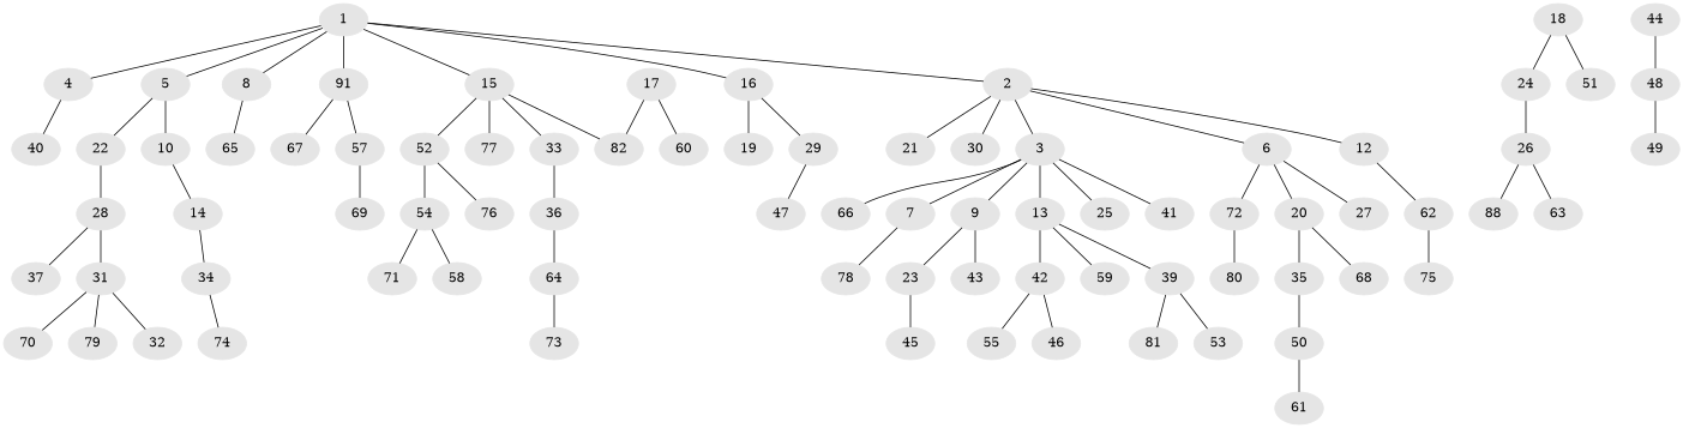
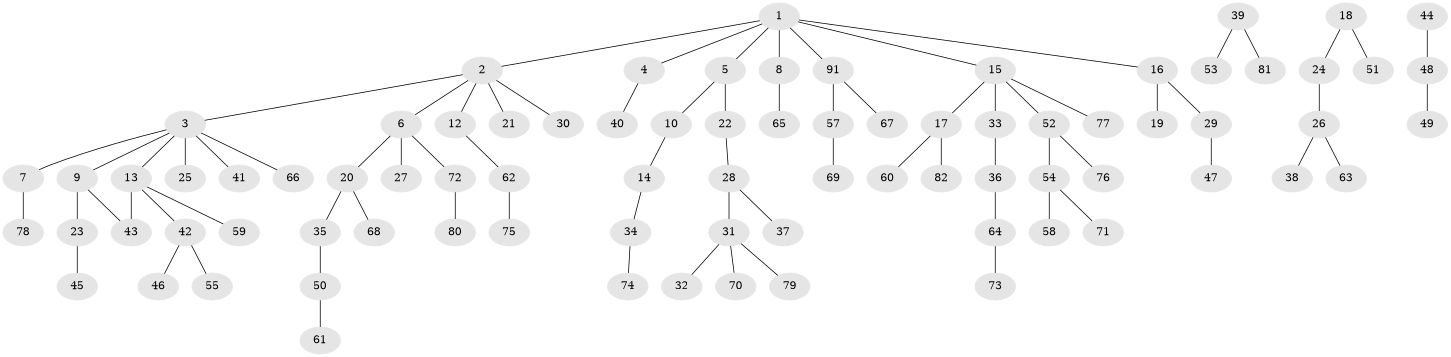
  graph {
    node [color=gray90 style=filled]
    1
    2
    4
    5
    8
    n6 [label=91]
    15
    16
    3
    6
    12
    21
    30
    40
    10
    22
    65
    57
    67
    17
    33
    52
    77
    19
    29
    7
    9
    13
    25
    41
    66
    20
    27
    72
    62
    78
    23
    43
    39
    42
    59
    14
    28
    35
    68
    80
    18
    24
    51
    45
    34
    69
    75
    53
    81
    46
    55
    74
    60
    82
    36
    54
    76
    47
    26
    50
    31
    37
-   38 [label=88]
+   38
    63
    44
    48
    32
    70
    79
    64
    61
    73
    49
    58
    71
    1 -- 2
    1 -- 4
    1 -- 5
    1 -- 8
    1 -- n6
    1 -- 15
    1 -- 16
    2 -- 3
    2 -- 6
    2 -- 12
    2 -- 21
    2 -- 30
    4 -- 40
    5 -- 10
    5 -- 22
    8 -- 65
    n6 -- 57
    n6 -- 67
-   15 -- 82
+   15 -- 17
    15 -- 33
    15 -- 52
    15 -- 77
    16 -- 19
    16 -- 29
    3 -- 7
    3 -- 9
    3 -- 13
    3 -- 25
    3 -- 41
    3 -- 66
    6 -- 20
    6 -- 27
    6 -- 72
    12 -- 62
    10 -- 14
    22 -- 28
    57 -- 69
    17 -- 60
    17 -- 82
    33 -- 36
    52 -- 54
    52 -- 76
    29 -- 47
    7 -- 78
    9 -- 23
    9 -- 43
-   13 -- 39
+   13 -- 43
    13 -- 42
    13 -- 59
    20 -- 35
    20 -- 68
    72 -- 80
    62 -- 75
    23 -- 45
    39 -- 53
    39 -- 81
    42 -- 46
    42 -- 55
    14 -- 34
    28 -- 31
    28 -- 37
    35 -- 50
    18 -- 24
    18 -- 51
    24 -- 26
    34 -- 74
    36 -- 64
    54 -- 58
    54 -- 71
    26 -- 38
    26 -- 63
    50 -- 61
    31 -- 32
    31 -- 70
    31 -- 79
    44 -- 48
    48 -- 49
    64 -- 73
  }
